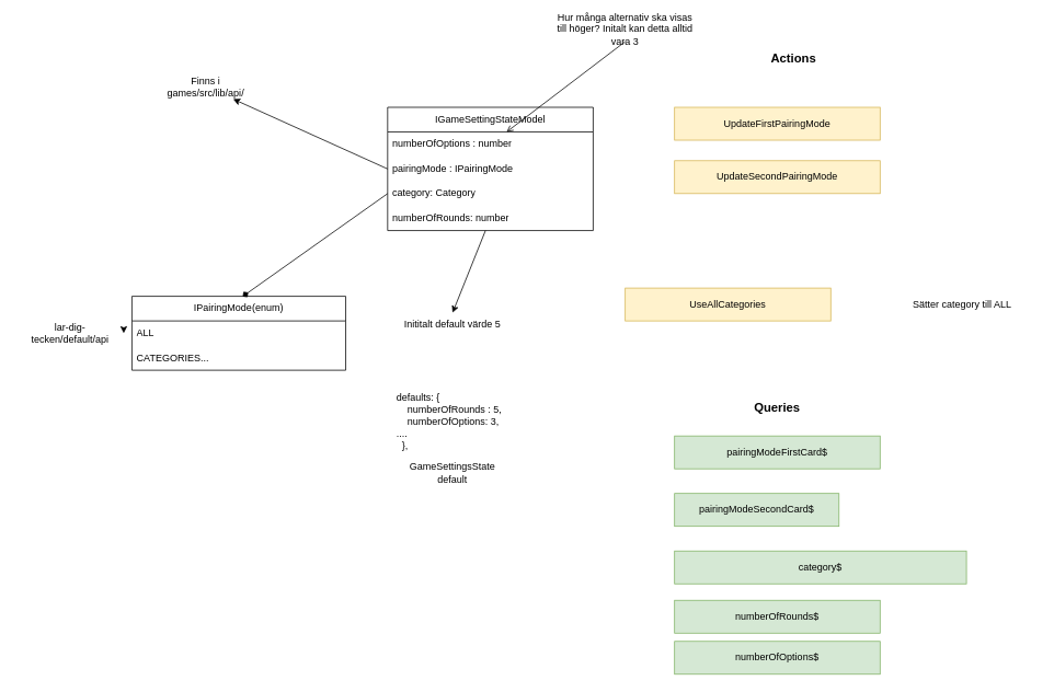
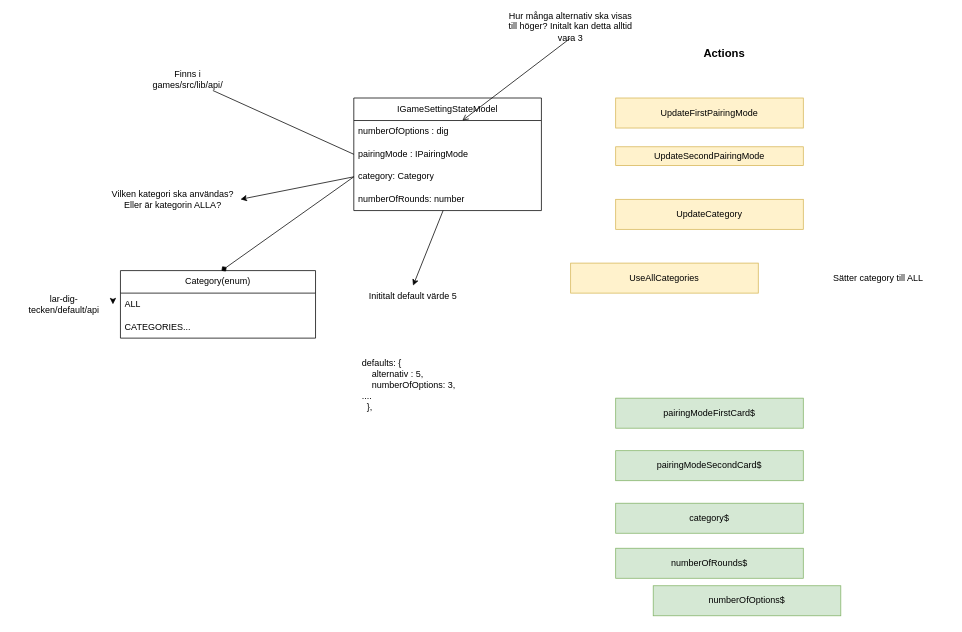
  <mxCell id="0" />
  <mxCell id="1" parent="0" />
  <mxCell id="2" value="IGameSettingStateModel" style="swimlane;fontStyle=0;childLayout=stackLayout;horizontal=1;startSize=30;horizontalStack=0;resizeParent=1;resizeParentMax=0;resizeLast=0;collapsible=1;marginBottom=0;whiteSpace=wrap;html=1;" vertex="1" parent="1"><mxGeometry x="471" y="130" width="250" height="150" as="geometry" /></mxCell>
- <mxCell id="3" value="numberOfOptions : number" style="text;strokeColor=none;fillColor=none;align=left;verticalAlign=middle;spacingLeft=4;spacingRight=4;overflow=hidden;points=[[0,0.5],[1,0.5]];portConstraint=eastwest;rotatable=0;whiteSpace=wrap;html=1;" vertex="1" parent="2"><mxGeometry y="30" width="250" height="30" as="geometry" /></mxCell>
+ <mxCell id="3" value="numberOfOptions : dig" style="text;strokeColor=none;fillColor=none;align=left;verticalAlign=middle;spacingLeft=4;spacingRight=4;overflow=hidden;points=[[0,0.5],[1,0.5]];portConstraint=eastwest;rotatable=0;whiteSpace=wrap;html=1;" vertex="1" parent="2"><mxGeometry y="30" width="250" height="30" as="geometry" /></mxCell>
  <mxCell id="4" value="pairingMode : IPairingMode" style="text;strokeColor=none;fillColor=none;align=left;verticalAlign=middle;spacingLeft=4;spacingRight=4;overflow=hidden;points=[[0,0.5],[1,0.5]];portConstraint=eastwest;rotatable=0;whiteSpace=wrap;html=1;" vertex="1" parent="2"><mxGeometry y="60" width="250" height="30" as="geometry" /></mxCell>
  <mxCell id="5" value="category: Category" style="text;strokeColor=none;fillColor=none;align=left;verticalAlign=middle;spacingLeft=4;spacingRight=4;overflow=hidden;points=[[0,0.5],[1,0.5]];portConstraint=eastwest;rotatable=0;whiteSpace=wrap;html=1;" vertex="1" parent="2"><mxGeometry y="90" width="250" height="30" as="geometry" /></mxCell>
  <mxCell id="6" value="numberOfRounds: number" style="text;strokeColor=none;fillColor=none;align=left;verticalAlign=middle;spacingLeft=4;spacingRight=4;overflow=hidden;points=[[0,0.5],[1,0.5]];portConstraint=eastwest;rotatable=0;whiteSpace=wrap;html=1;" vertex="1" parent="2"><mxGeometry y="120" width="250" height="30" as="geometry" /></mxCell>
- <mxCell id="7" value="" style="endArrow=classic;html=1;rounded=0;exitX=0;exitY=0.5;exitDx=0;exitDy=0;" edge="1" parent="1" source="4" target="8"><mxGeometry width="50" height="50" relative="1" as="geometry"><mxPoint x="290" y="190" as="sourcePoint" /><mxPoint x="480" y="210" as="targetPoint" /></mxGeometry></mxCell>
+ <mxCell id="7" value="" style="endArrow=none;html=1;rounded=0;exitX=0;exitY=0.5;exitDx=0;exitDy=0;" edge="1" parent="1" source="4" target="8"><mxGeometry width="50" height="50" relative="1" as="geometry"><mxPoint x="290" y="190" as="sourcePoint" /><mxPoint x="480" y="210" as="targetPoint" /></mxGeometry></mxCell>
  <mxCell id="8" value="Finns i games/src/lib/api/" style="text;html=1;align=center;verticalAlign=middle;whiteSpace=wrap;rounded=0;" vertex="1" parent="1"><mxGeometry x="200" y="90" width="100" height="30" as="geometry" /></mxCell>
  <mxCell id="9" value="Hur många alternativ ska visas till höger? Initalt kan detta alltid vara 3" style="text;html=1;align=center;verticalAlign=middle;whiteSpace=wrap;rounded=0;" vertex="1" parent="1"><mxGeometry x="670" y="20" width="180" height="30" as="geometry" /></mxCell>
  <mxCell id="10" value="" style="endArrow=open;html=1;rounded=0;exitX=0.5;exitY=1;exitDx=0;exitDy=0;" edge="1" parent="1" source="9" target="3"><mxGeometry width="50" height="50" relative="1" as="geometry"><mxPoint x="580" y="90" as="sourcePoint" /><mxPoint x="630" y="40" as="targetPoint" /></mxGeometry></mxCell>
- <mxCell id="11" value="IPairingMode(enum)" style="swimlane;fontStyle=0;childLayout=stackLayout;horizontal=1;startSize=30;horizontalStack=0;resizeParent=1;resizeParentMax=0;resizeLast=0;collapsible=1;marginBottom=0;whiteSpace=wrap;html=1;" vertex="1" parent="1"><mxGeometry x="160" y="360" width="260" height="90" as="geometry" /></mxCell>
+ <mxCell id="11" value="Category(enum)" style="swimlane;fontStyle=0;childLayout=stackLayout;horizontal=1;startSize=30;horizontalStack=0;resizeParent=1;resizeParentMax=0;resizeLast=0;collapsible=1;marginBottom=0;whiteSpace=wrap;html=1;" vertex="1" parent="1"><mxGeometry x="160" y="360" width="260" height="90" as="geometry" /></mxCell>
  <mxCell id="12" value="ALL" style="text;strokeColor=none;fillColor=none;align=left;verticalAlign=middle;spacingLeft=4;spacingRight=4;overflow=hidden;points=[[0,0.5],[1,0.5]];portConstraint=eastwest;rotatable=0;whiteSpace=wrap;html=1;" vertex="1" parent="11"><mxGeometry y="30" width="260" height="30" as="geometry" /></mxCell>
  <mxCell id="13" value="CATEGORIES..." style="text;strokeColor=none;fillColor=none;align=left;verticalAlign=middle;spacingLeft=4;spacingRight=4;overflow=hidden;points=[[0,0.5],[1,0.5]];portConstraint=eastwest;rotatable=0;whiteSpace=wrap;html=1;" vertex="1" parent="11"><mxGeometry y="60" width="260" height="30" as="geometry" /></mxCell>
  <mxCell id="14" value="lar-dig-tecken/default/api" style="text;html=1;align=center;verticalAlign=middle;whiteSpace=wrap;rounded=0;" vertex="1" parent="1"><mxGeometry x="20" y="390" width="130" height="30" as="geometry" /></mxCell>
  <mxCell id="15" style="edgeStyle=orthogonalEdgeStyle;rounded=0;orthogonalLoop=1;jettySize=auto;html=1;exitX=1;exitY=0.25;exitDx=0;exitDy=0;entryX=1;entryY=0.5;entryDx=0;entryDy=0;" edge="1" parent="1" source="14" target="14"><mxGeometry relative="1" as="geometry" /></mxCell>
+ <mxCell id="16" value="Vilken kategori ska användas? Eller är kategorin ALLA?" style="text;html=1;align=center;verticalAlign=middle;whiteSpace=wrap;rounded=0;" vertex="1" parent="1"><mxGeometry x="140" y="250" width="180" height="30" as="geometry" /></mxCell>
+ <mxCell id="17" value="" style="endArrow=classic;html=1;rounded=0;entryX=1;entryY=0.5;entryDx=0;entryDy=0;exitX=0;exitY=0.5;exitDx=0;exitDy=0;" edge="1" parent="1" source="5" target="16"><mxGeometry width="50" height="50" relative="1" as="geometry"><mxPoint x="390" y="390" as="sourcePoint" /><mxPoint x="440" y="340" as="targetPoint" /></mxGeometry></mxCell>
  <mxCell id="18" value="Inititalt default värde 5" style="text;html=1;align=center;verticalAlign=middle;whiteSpace=wrap;rounded=0;" vertex="1" parent="1"><mxGeometry x="460" y="380" width="180" height="30" as="geometry" /></mxCell>
  <mxCell id="19" value="" style="endArrow=classic;html=1;rounded=0;entryX=0.5;entryY=0;entryDx=0;entryDy=0;" edge="1" parent="1" source="6" target="18"><mxGeometry width="50" height="50" relative="1" as="geometry"><mxPoint x="480" y="245" as="sourcePoint" /><mxPoint x="410" y="315" as="targetPoint" /></mxGeometry></mxCell>
  <mxCell id="20" value="" style="endArrow=diamond;html=1;rounded=0;entryX=0.518;entryY=0.002;entryDx=0;entryDy=0;entryPerimeter=0;exitX=0;exitY=0.5;exitDx=0;exitDy=0;" edge="1" parent="1" source="5" target="11"><mxGeometry width="50" height="50" relative="1" as="geometry"><mxPoint x="760" y="280" as="sourcePoint" /><mxPoint x="810" y="230" as="targetPoint" /></mxGeometry></mxCell>
  <mxCell id="21" value="UpdateFirstPairingMode" style="text;html=1;align=center;verticalAlign=middle;whiteSpace=wrap;rounded=0;fillColor=#fff2cc;strokeColor=#d6b656;" vertex="1" parent="1"><mxGeometry x="820" y="130" width="250" height="40" as="geometry" /></mxCell>
- <mxCell id="22" value="UpdateSecond&lt;span style=&quot;background-color: transparent; color: light-dark(rgb(0, 0, 0), rgb(255, 255, 255));&quot;&gt;PairingMode&lt;/span&gt;" style="text;html=1;align=center;verticalAlign=middle;whiteSpace=wrap;rounded=0;fillColor=#fff2cc;strokeColor=#d6b656;" vertex="1" parent="1"><mxGeometry x="820" y="195" width="250" height="40" as="geometry" /></mxCell>
+ <mxCell id="22" value="UpdateSecond&lt;span style=&quot;background-color: transparent; color: light-dark(rgb(0, 0, 0), rgb(255, 255, 255));&quot;&gt;PairingMode&lt;/span&gt;" style="text;html=1;align=center;verticalAlign=middle;whiteSpace=wrap;rounded=0;fillColor=#fff2cc;strokeColor=#d6b656;" vertex="1" parent="1"><mxGeometry x="820" y="195" width="250" height="25" as="geometry" /></mxCell>
+ <mxCell id="23" value="UpdateCategory" style="text;html=1;align=center;verticalAlign=middle;whiteSpace=wrap;rounded=0;fillColor=#fff2cc;strokeColor=#d6b656;" vertex="1" parent="1"><mxGeometry x="820" y="265" width="250" height="40" as="geometry" /></mxCell>
  <mxCell id="24" value="Actions" style="text;html=1;align=center;verticalAlign=middle;whiteSpace=wrap;rounded=0;fontStyle=1;fontSize=15;" vertex="1" parent="1"><mxGeometry x="935" y="55" width="60" height="30" as="geometry" /></mxCell>
- <mxCell id="25" value="Queries" style="text;html=1;align=center;verticalAlign=middle;whiteSpace=wrap;rounded=0;fontStyle=1;fontSize=15;" vertex="1" parent="1"><mxGeometry x="915" y="480" width="60" height="30" as="geometry" /></mxCell>
  <mxCell id="26" value="pairingModeFirstCard$" style="text;html=1;align=center;verticalAlign=middle;whiteSpace=wrap;rounded=0;fillColor=#d5e8d4;strokeColor=#82b366;" vertex="1" parent="1"><mxGeometry x="820" y="530" width="250" height="40" as="geometry" /></mxCell>
- <mxCell id="27" value="pairingModeSecondCard$" style="text;html=1;align=center;verticalAlign=middle;whiteSpace=wrap;rounded=0;fillColor=#d5e8d4;strokeColor=#82b366;" vertex="1" parent="1"><mxGeometry x="820" y="600" width="200" height="40" as="geometry" /></mxCell>
- <mxCell id="28" value="category$" style="text;html=1;align=center;verticalAlign=middle;whiteSpace=wrap;rounded=0;fillColor=#d5e8d4;strokeColor=#82b366;" vertex="1" parent="1"><mxGeometry x="820" y="670" width="355" height="40" as="geometry" /></mxCell>
+ <mxCell id="27" value="pairingModeSecondCard$" style="text;html=1;align=center;verticalAlign=middle;whiteSpace=wrap;rounded=0;fillColor=#d5e8d4;strokeColor=#82b366;" vertex="1" parent="1"><mxGeometry x="820" y="600" width="250" height="40" as="geometry" /></mxCell>
+ <mxCell id="28" value="category$" style="text;html=1;align=center;verticalAlign=middle;whiteSpace=wrap;rounded=0;fillColor=#d5e8d4;strokeColor=#82b366;" vertex="1" parent="1"><mxGeometry x="820" y="670" width="250" height="40" as="geometry" /></mxCell>
  <mxCell id="29" value="numberOfRounds$" style="text;html=1;align=center;verticalAlign=middle;whiteSpace=wrap;rounded=0;fillColor=#d5e8d4;strokeColor=#82b366;" vertex="1" parent="1"><mxGeometry x="820" y="730" width="250" height="40" as="geometry" /></mxCell>
- <mxCell id="30" value="defaults: {&#10;    numberOfRounds : 5,&#10;    numberOfOptions: 3,&#10;....&#10;  }," style="text;whiteSpace=wrap;" vertex="1" parent="1"><mxGeometry x="480" y="470" width="160" height="80" as="geometry" /></mxCell>
- <mxCell id="31" value="GameSettingsState default" style="text;html=1;align=center;verticalAlign=middle;whiteSpace=wrap;rounded=0;" vertex="1" parent="1"><mxGeometry x="485" y="560" width="130" height="30" as="geometry" /></mxCell>
- <mxCell id="32" value="numberOfOptions$" style="text;html=1;align=center;verticalAlign=middle;whiteSpace=wrap;rounded=0;fillColor=#d5e8d4;strokeColor=#82b366;" vertex="1" parent="1"><mxGeometry x="820" y="780" width="250" height="40" as="geometry" /></mxCell>
+ <mxCell id="30" value="defaults: {&#10;    alternativ : 5,&#10;    numberOfOptions: 3,&#10;....&#10;  }," style="text;whiteSpace=wrap;" vertex="1" parent="1"><mxGeometry x="480" y="470" width="160" height="80" as="geometry" /></mxCell>
+ <mxCell id="32" value="numberOfOptions$" style="text;html=1;align=center;verticalAlign=middle;whiteSpace=wrap;rounded=0;fillColor=#d5e8d4;strokeColor=#82b366;" vertex="1" parent="1"><mxGeometry x="870" y="780" width="250" height="40" as="geometry" /></mxCell>
  <mxCell id="33" value="UseAllCategories" style="text;html=1;align=center;verticalAlign=middle;whiteSpace=wrap;rounded=0;fillColor=#fff2cc;strokeColor=#d6b656;" vertex="1" parent="1"><mxGeometry x="760" y="350" width="250" height="40" as="geometry" /></mxCell>
  <mxCell id="34" value="Sätter category till ALL" style="text;html=1;align=center;verticalAlign=middle;whiteSpace=wrap;rounded=0;" vertex="1" parent="1"><mxGeometry x="1080" y="355" width="180" height="30" as="geometry" /></mxCell>
